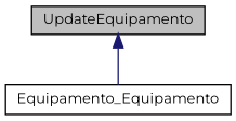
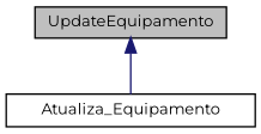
  digraph {
    rankdir=TB
    fontname=Montserrat
    node [color=black fontname=Montserrat fontsize=10 shape=record style=filled]
    n1 [fillcolor=grey75 fontcolor=black height=0.2 label=UpdateEquipamento width=0.4]
-   n2 [fillcolor=white height=0.2 label=Equipamento_Equipamento width=0.4]
+   n2 [fillcolor=white height=0.2 label=Atualiza_Equipamento width=0.4]
    n1 -> n2 [color=midnightblue dir=back fontname=Montserrat fontsize=10 labelfontname=Helvetica labelfontsize=10 style=solid]
  }
